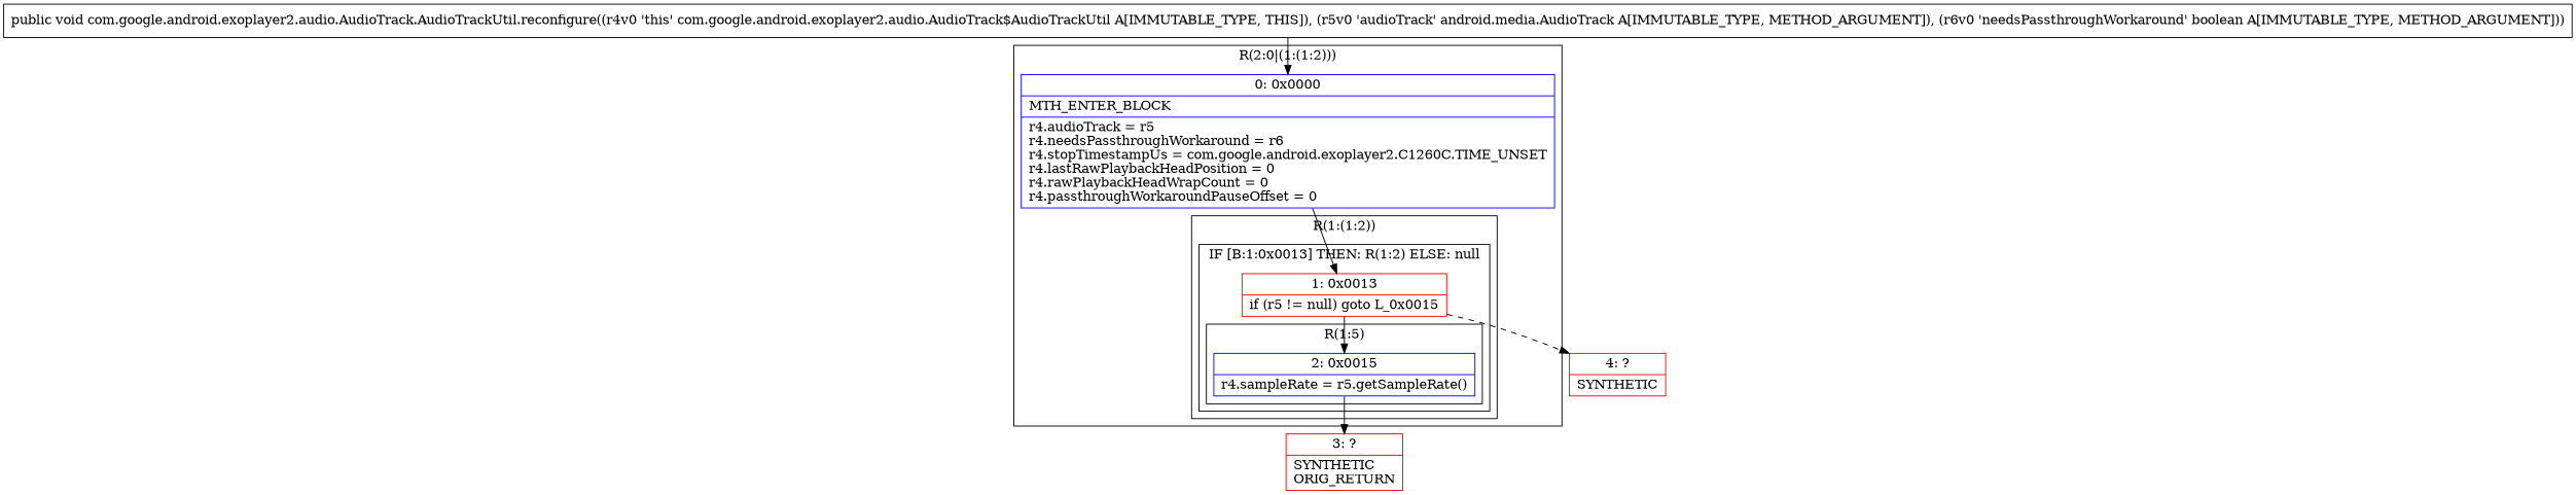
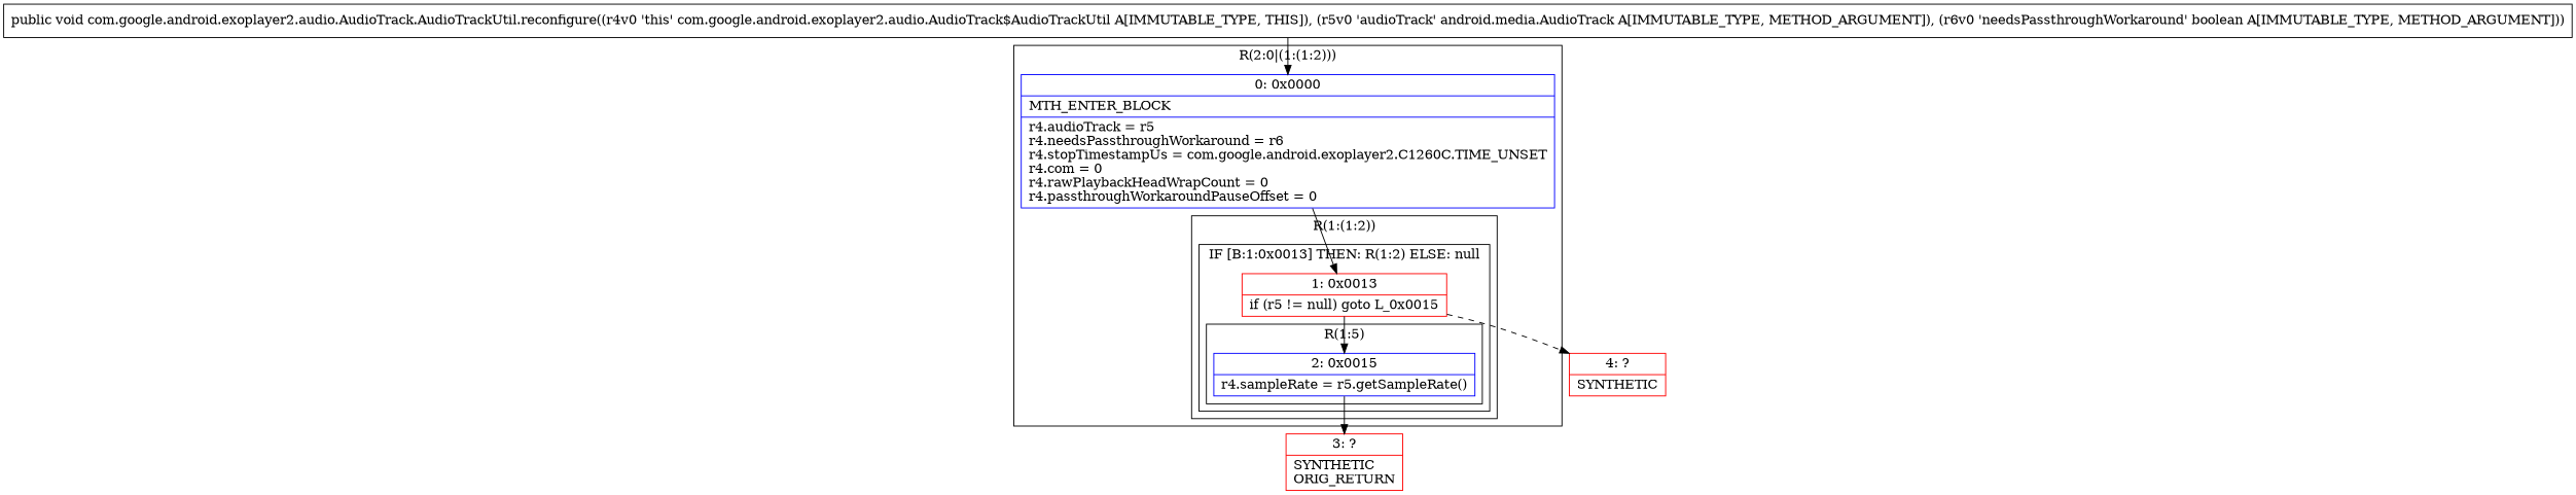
  digraph {
    node [color=red shape=record]
    n1 [color=blue label="{2\:\ 0x0015|r4.sampleRate = r5.getSampleRate()\l}"]
    n2 [label="{1\:\ 0x0013|if (r5 != null) goto L_0x0015\l}"]
-   n3 [color=blue label="{0\:\ 0x0000|MTH_ENTER_BLOCK\l|r4.audioTrack = r5\lr4.needsPassthroughWorkaround = r6\lr4.stopTimestampUs = com.google.android.exoplayer2.C1260C.TIME_UNSET\lr4.lastRawPlaybackHeadPosition = 0\lr4.rawPlaybackHeadWrapCount = 0\lr4.passthroughWorkaroundPauseOffset = 0\l}"]
+   n3 [color=blue label="{0\:\ 0x0000|MTH_ENTER_BLOCK\l|r4.audioTrack = r5\lr4.needsPassthroughWorkaround = r6\lr4.stopTimestampUs = com.google.android.exoplayer2.C1260C.TIME_UNSET\lr4.com = 0\lr4.rawPlaybackHeadWrapCount = 0\lr4.passthroughWorkaroundPauseOffset = 0\l}"]
    n4 [label="{3\:\ ?|SYNTHETIC\lORIG_RETURN\l}"]
    n5 [label="{4\:\ ?|SYNTHETIC\l}"]
    n6 [label="{public void com.google.android.exoplayer2.audio.AudioTrack.AudioTrackUtil.reconfigure((r4v0 'this' com.google.android.exoplayer2.audio.AudioTrack$AudioTrackUtil A[IMMUTABLE_TYPE, THIS]), (r5v0 'audioTrack' android.media.AudioTrack A[IMMUTABLE_TYPE, METHOD_ARGUMENT]), (r6v0 'needsPassthroughWorkaround' boolean A[IMMUTABLE_TYPE, METHOD_ARGUMENT])) }" color=""]
    subgraph cluster_1 {
      label="R(2:0|(1:(1:2)))"
      n3
      subgraph cluster_2 {
        label="R(1:(1:2))"
        subgraph cluster_3 {
          label="IF [B:1:0x0013] THEN: R(1:2) ELSE: null"
          n2
          subgraph cluster_4 {
            label="R(1:5)"
            n1
          }
        }
      }
    }
    n1 -> n4
    n2 -> n1
    n2 -> n5 [style=dashed]
    n3 -> n2
    n6 -> n3
  }
